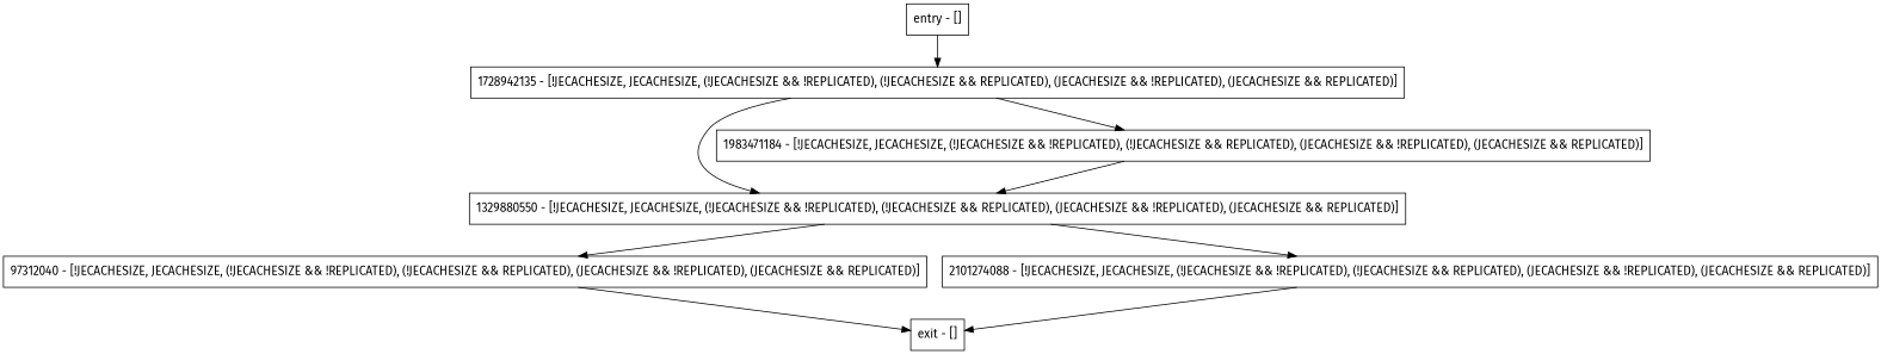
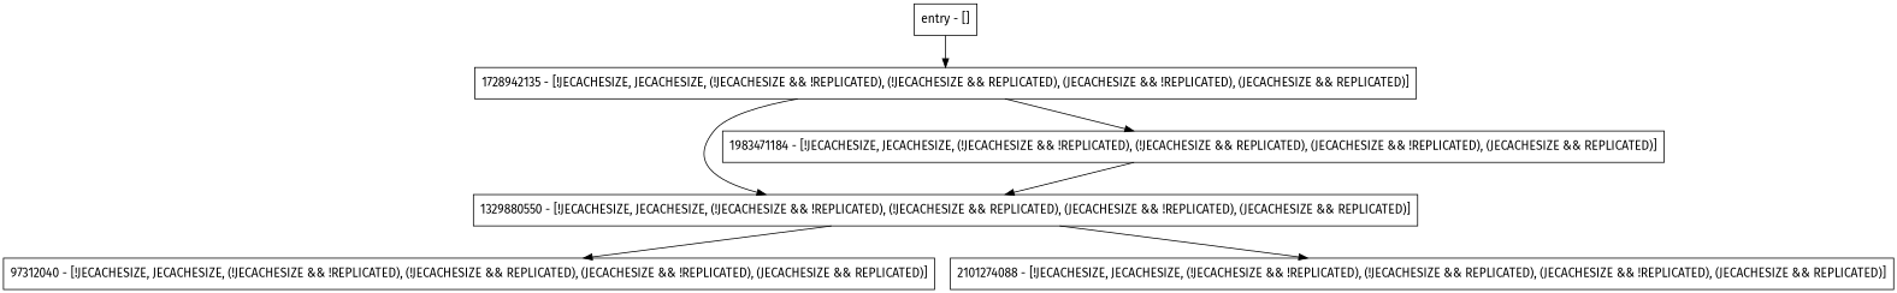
  digraph {
    fontname="Fira Sans"
    node [shape=record fontname="Fira Sans"]
    edge [fontname="Fira Sans"]
    n1 [label="1329880550 - [!JECACHESIZE, JECACHESIZE, (!JECACHESIZE && !REPLICATED), (!JECACHESIZE && REPLICATED), (JECACHESIZE && !REPLICATED), (JECACHESIZE && REPLICATED)]"]
    n2 [label="97312040 - [!JECACHESIZE, JECACHESIZE, (!JECACHESIZE && !REPLICATED), (!JECACHESIZE && REPLICATED), (JECACHESIZE && !REPLICATED), (JECACHESIZE && REPLICATED)]"]
    n3 [label="2101274088 - [!JECACHESIZE, JECACHESIZE, (!JECACHESIZE && !REPLICATED), (!JECACHESIZE && REPLICATED), (JECACHESIZE && !REPLICATED), (JECACHESIZE && REPLICATED)]"]
    n4 [label="entry - []"]
    n5 [label="1728942135 - [!JECACHESIZE, JECACHESIZE, (!JECACHESIZE && !REPLICATED), (!JECACHESIZE && REPLICATED), (JECACHESIZE && !REPLICATED), (JECACHESIZE && REPLICATED)]"]
-   n6 [label="exit - []"]
    n7 [label="1983471184 - [!JECACHESIZE, JECACHESIZE, (!JECACHESIZE && !REPLICATED), (!JECACHESIZE && REPLICATED), (JECACHESIZE && !REPLICATED), (JECACHESIZE && REPLICATED)]"]
    n1 -> n2
    n1 -> n3
-   n2 -> n6
-   n3 -> n6
    n4 -> n5
    n5 -> n1
    n5 -> n7
    n7 -> n1
  }
